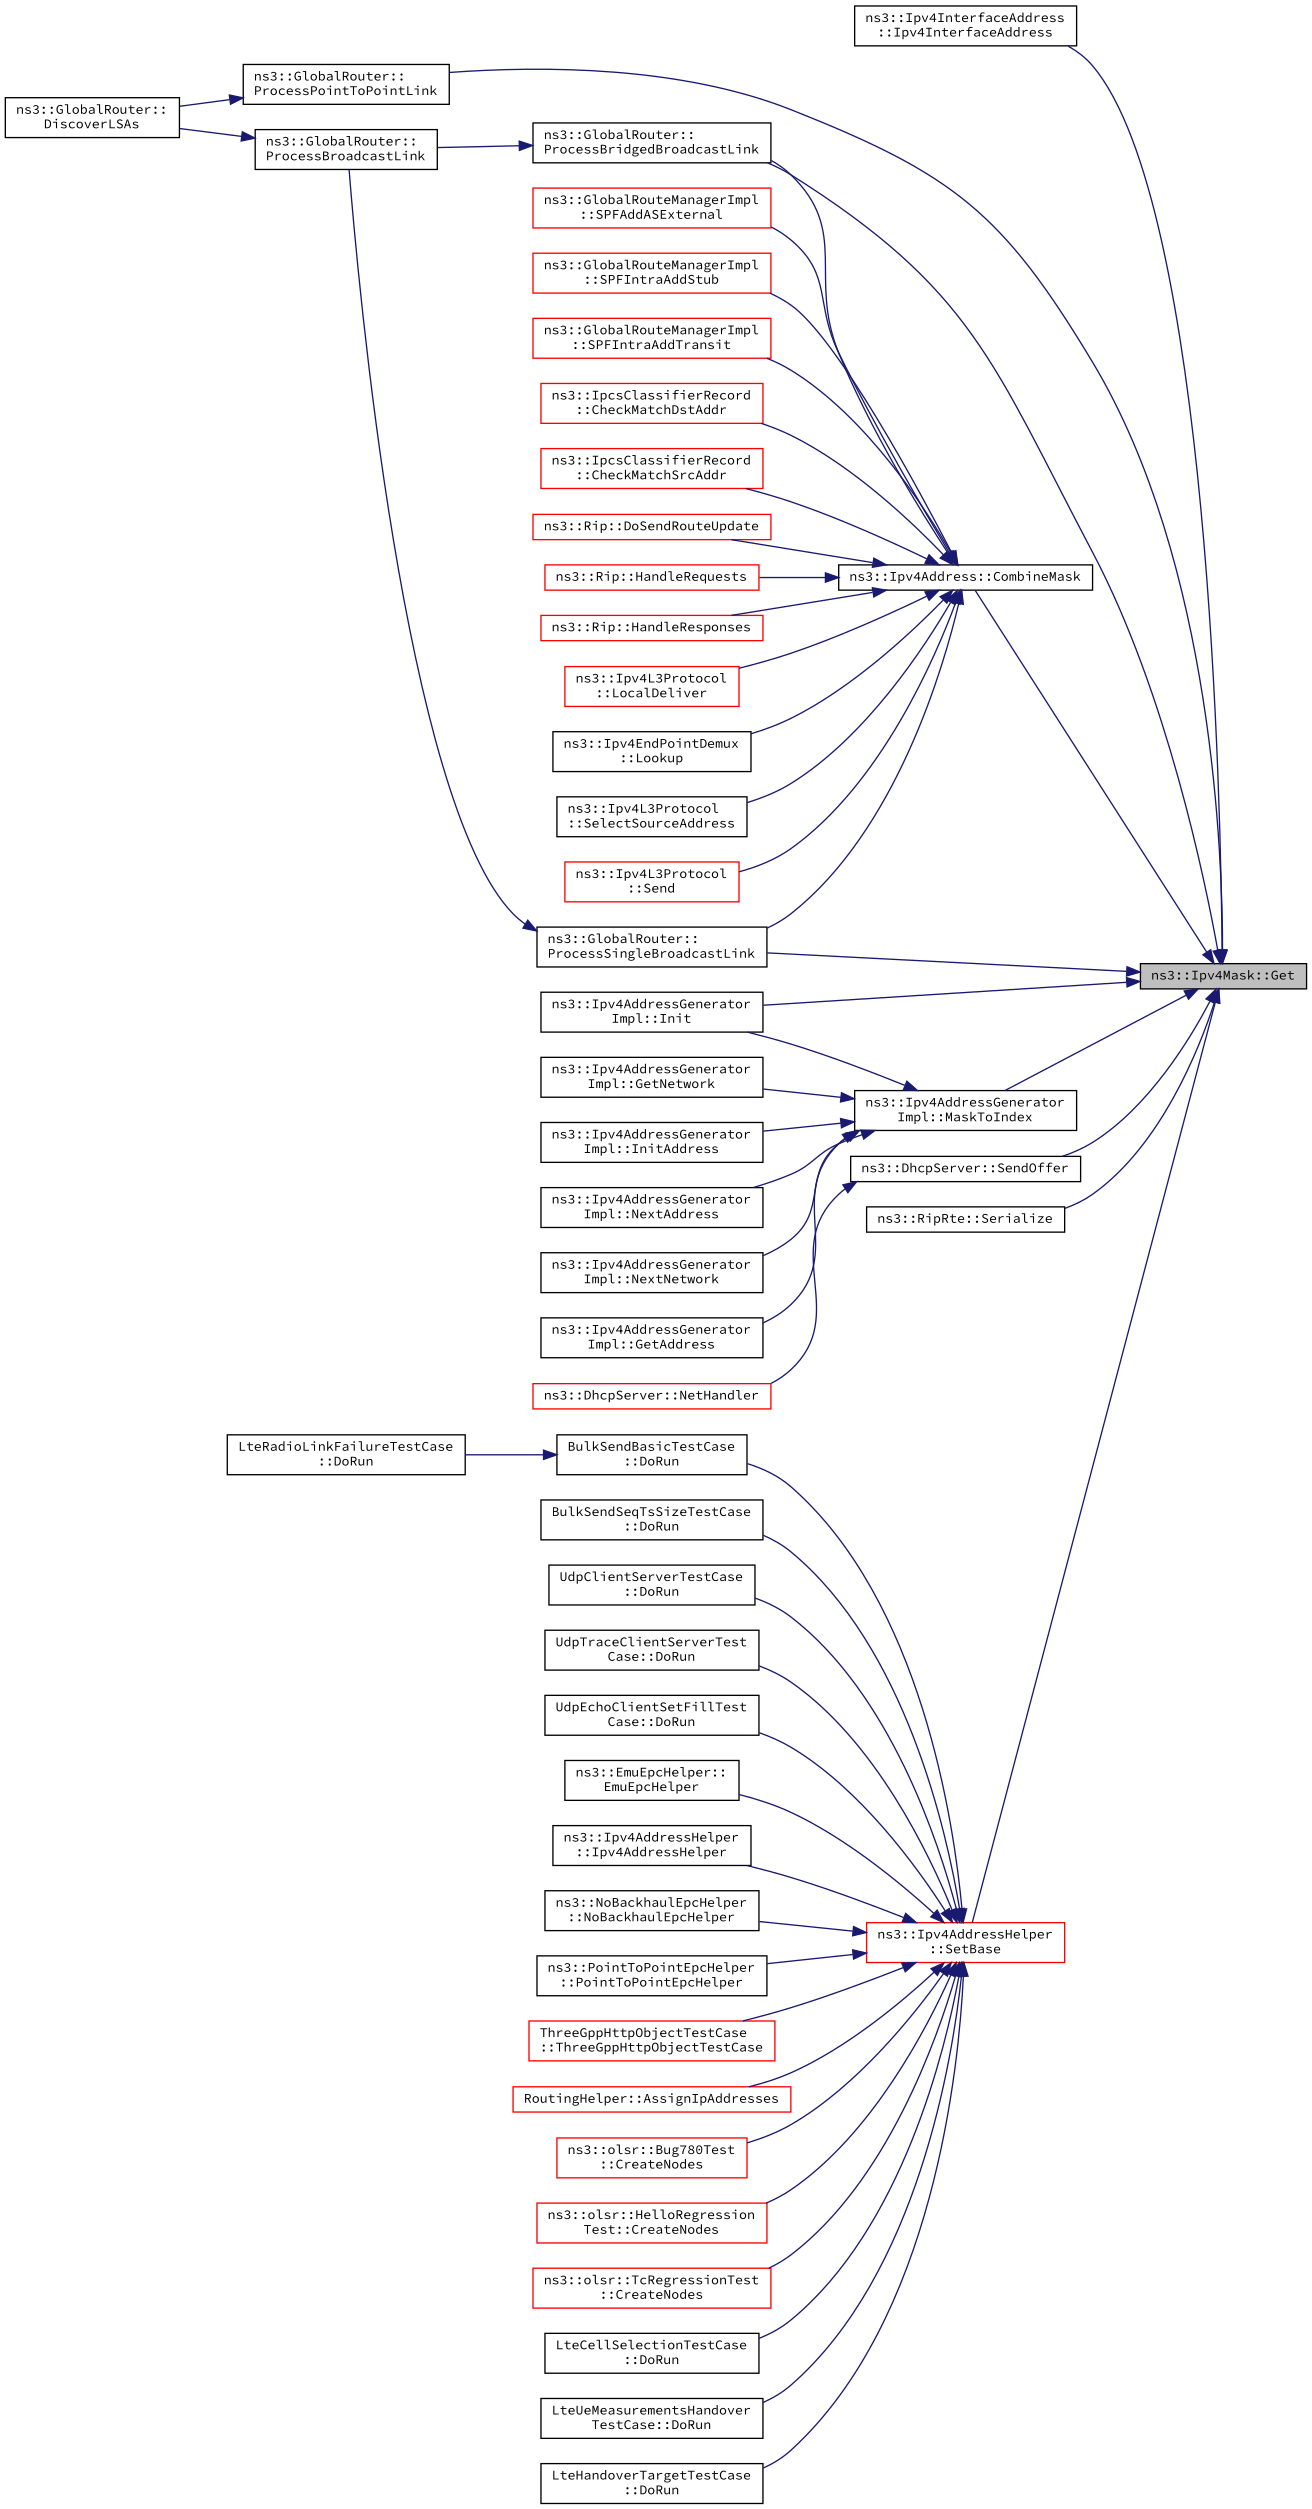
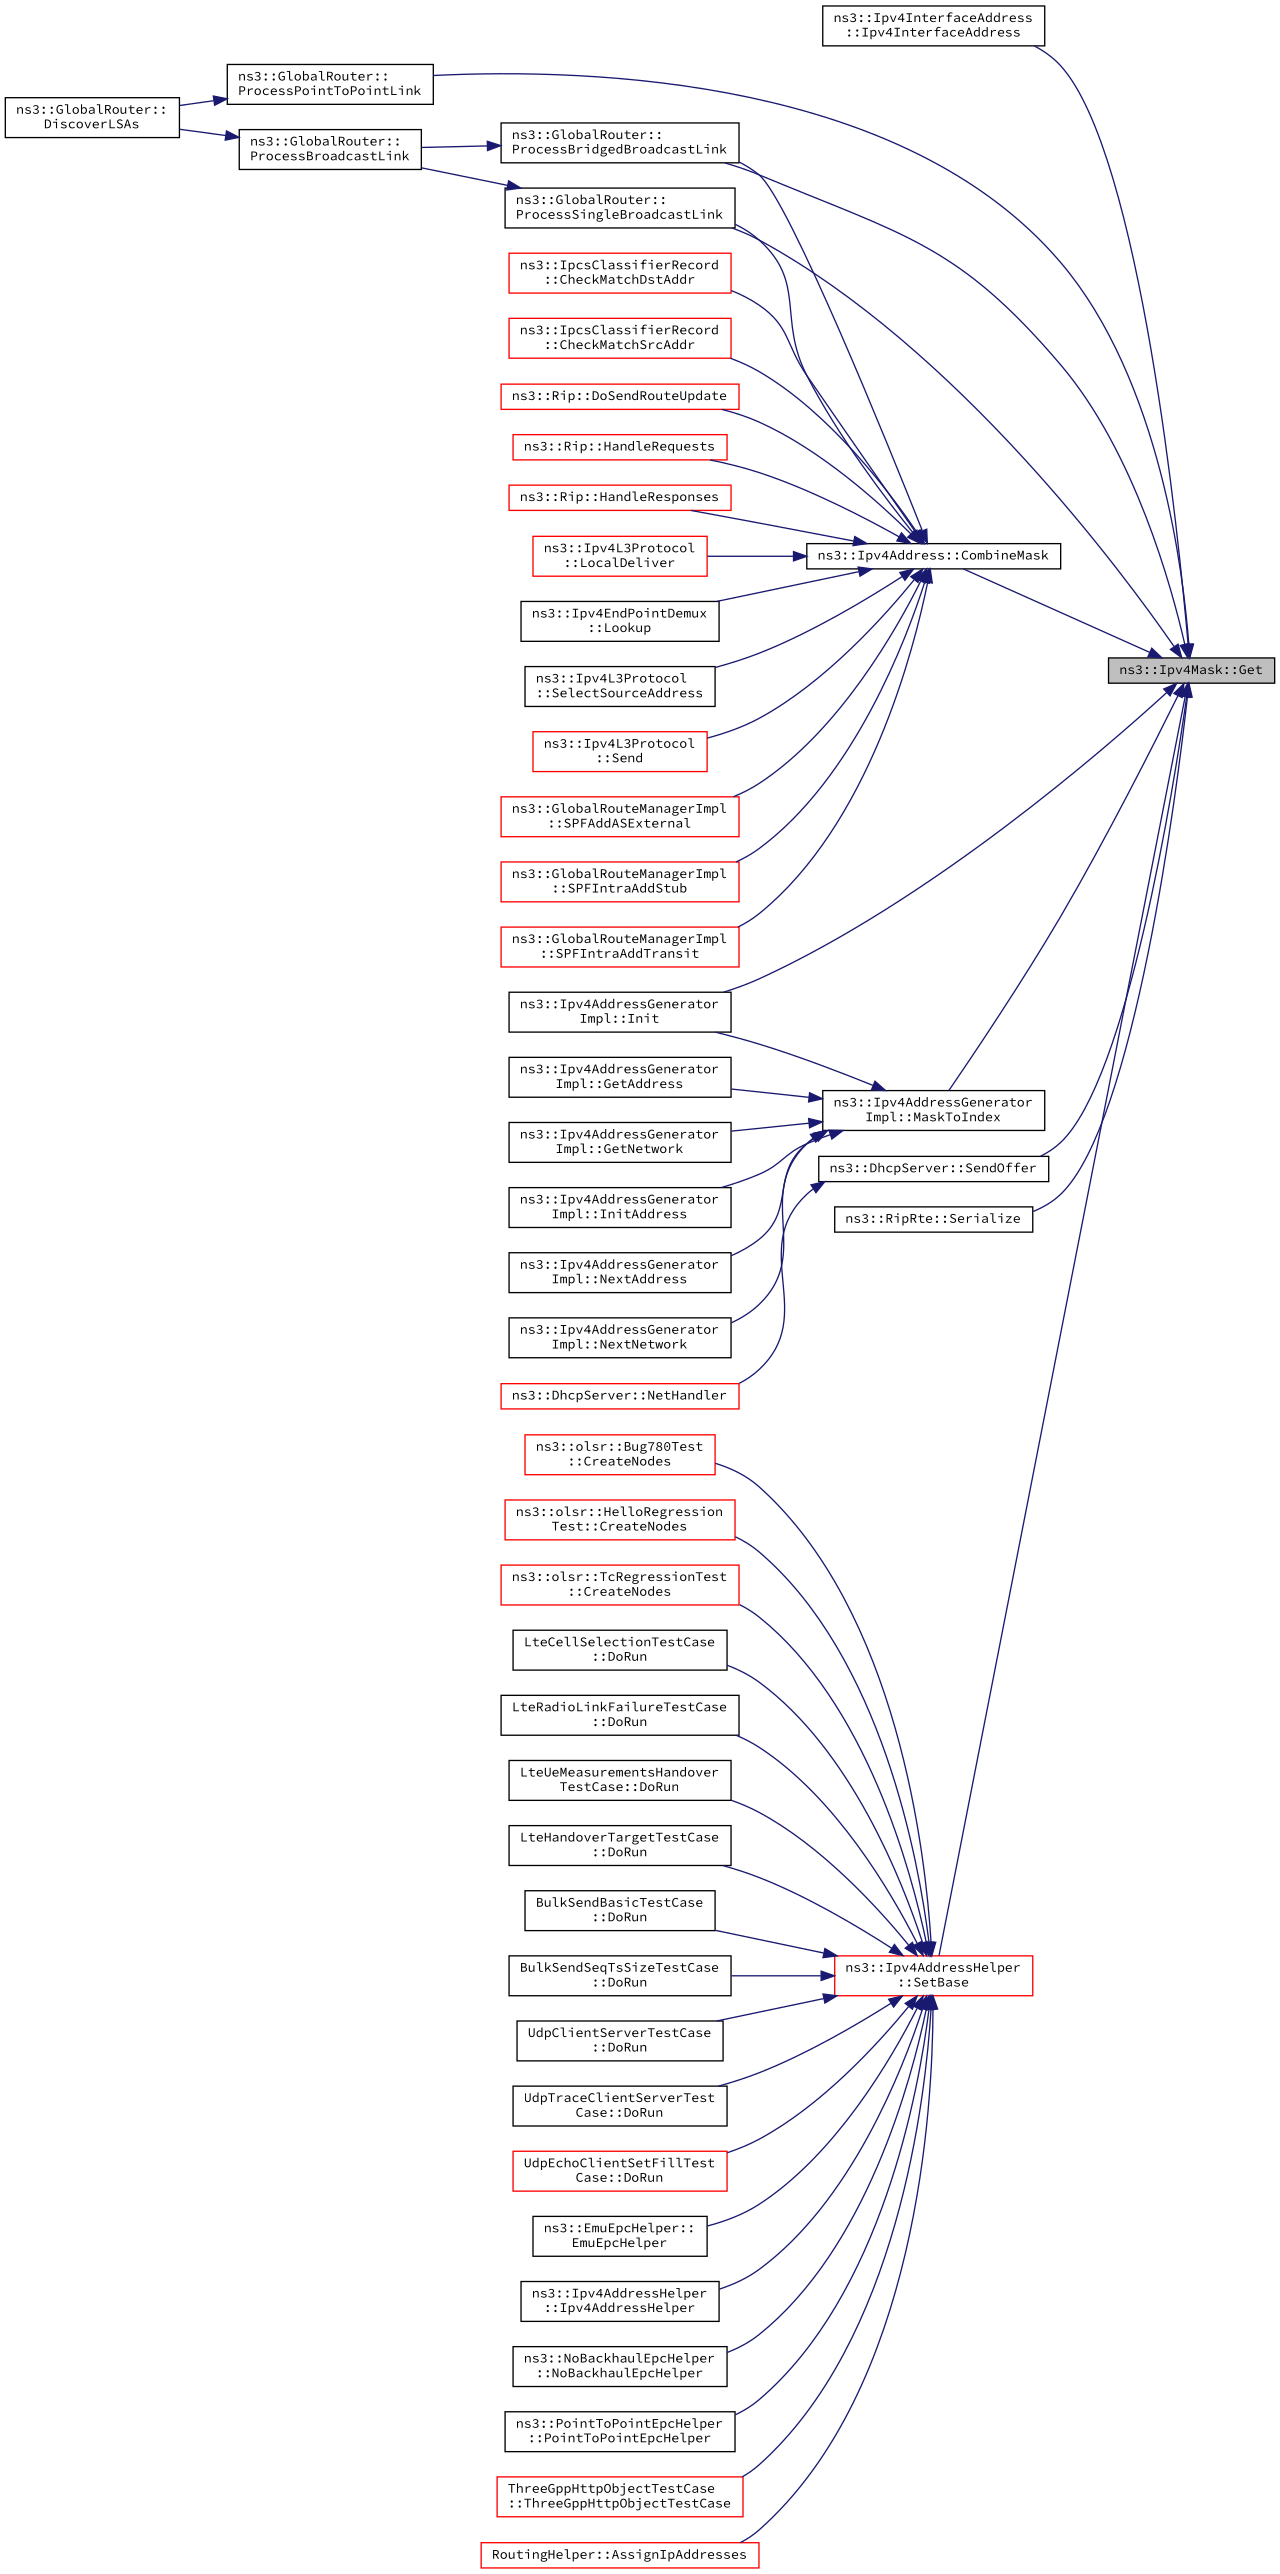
  digraph {
    fontname="Source Code Pro"
    rankdir=RL
    node [color=black fillcolor=white fontname="Source Code Pro" fontsize=10 shape=record style=filled]
    edge [color=midnightblue dir=back fontname="Source Code Pro" fontsize=10 labelfontname=Helvetica labelfontsize=10 style=solid]
    n1 [fillcolor=grey75 fontcolor=black height=0.2 label="ns3::Ipv4Mask::Get" width=0.4]
    n2 [height=0.2 label="ns3::Ipv4InterfaceAddress\l::Ipv4InterfaceAddress" width=0.4]
    n3 [height=0.2 label="ns3::Ipv4Address::CombineMask" width=0.4]
    n4 [height=0.2 label="ns3::GlobalRouter::\lProcessBridgedBroadcastLink" width=0.4]
    n5 [height=0.2 label="ns3::GlobalRouter::\lProcessSingleBroadcastLink" width=0.4]
    n6 [height=0.2 label="ns3::Ipv4AddressGenerator\lImpl::Init" width=0.4]
    n7 [height=0.2 label="ns3::Ipv4AddressGenerator\lImpl::MaskToIndex" width=0.4]
    n8 [height=0.2 label="ns3::GlobalRouter::\lProcessPointToPointLink" width=0.4]
    n9 [height=0.2 label="ns3::DhcpServer::SendOffer" width=0.4]
    n10 [height=0.2 label="ns3::RipRte::Serialize" width=0.4]
    n11 [color=red height=0.2 label="ns3::Ipv4AddressHelper\l::SetBase" width=0.4]
    n12 [color=red height=0.2 label="ns3::IpcsClassifierRecord\l::CheckMatchDstAddr" width=0.4]
    n13 [color=red height=0.2 label="ns3::IpcsClassifierRecord\l::CheckMatchSrcAddr" width=0.4]
    n14 [color=red height=0.2 label="ns3::Rip::DoSendRouteUpdate" width=0.4]
    n15 [color=red height=0.2 label="ns3::Rip::HandleRequests" width=0.4]
    n16 [color=red height=0.2 label="ns3::Rip::HandleResponses" width=0.4]
    n17 [color=red height=0.2 label="ns3::Ipv4L3Protocol\l::LocalDeliver" width=0.4]
    n18 [height=0.2 label="ns3::Ipv4EndPointDemux\l::Lookup" width=0.4]
    n19 [height=0.2 label="ns3::Ipv4L3Protocol\l::SelectSourceAddress" width=0.4]
    n20 [color=red height=0.2 label="ns3::Ipv4L3Protocol\l::Send" width=0.4]
    n21 [color=red height=0.2 label="ns3::GlobalRouteManagerImpl\l::SPFAddASExternal" width=0.4]
    n22 [color=red height=0.2 label="ns3::GlobalRouteManagerImpl\l::SPFIntraAddStub" width=0.4]
    n23 [color=red height=0.2 label="ns3::GlobalRouteManagerImpl\l::SPFIntraAddTransit" width=0.4]
    n24 [height=0.2 label="ns3::GlobalRouter::\lProcessBroadcastLink" width=0.4]
    n25 [height=0.2 label="ns3::Ipv4AddressGenerator\lImpl::GetAddress" width=0.4]
    n26 [height=0.2 label="ns3::Ipv4AddressGenerator\lImpl::GetNetwork" width=0.4]
    n27 [height=0.2 label="ns3::Ipv4AddressGenerator\lImpl::InitAddress" width=0.4]
    n28 [height=0.2 label="ns3::Ipv4AddressGenerator\lImpl::NextAddress" width=0.4]
    n29 [height=0.2 label="ns3::Ipv4AddressGenerator\lImpl::NextNetwork" width=0.4]
    n30 [height=0.2 label="ns3::GlobalRouter::\lDiscoverLSAs" width=0.4]
    n31 [color=red height=0.2 label="ns3::DhcpServer::NetHandler" width=0.4]
    n32 [height=0.2 label="ns3::EmuEpcHelper::\lEmuEpcHelper" width=0.4]
    n33 [height=0.2 label="ns3::Ipv4AddressHelper\l::Ipv4AddressHelper" width=0.4]
    n34 [height=0.2 label="ns3::NoBackhaulEpcHelper\l::NoBackhaulEpcHelper" width=0.4]
    n35 [height=0.2 label="ns3::PointToPointEpcHelper\l::PointToPointEpcHelper" width=0.4]
    n36 [color=red height=0.2 label="ThreeGppHttpObjectTestCase\l::ThreeGppHttpObjectTestCase" width=0.4]
    n37 [color=red height=0.2 label="RoutingHelper::AssignIpAddresses" width=0.4]
    n38 [color=red height=0.2 label="ns3::olsr::Bug780Test\l::CreateNodes" width=0.4]
    n39 [color=red height=0.2 label="ns3::olsr::HelloRegression\lTest::CreateNodes" width=0.4]
    n40 [color=red height=0.2 label="ns3::olsr::TcRegressionTest\l::CreateNodes" width=0.4]
    n41 [height=0.2 label="LteCellSelectionTestCase\l::DoRun" width=0.4]
    n42 [height=0.2 label="LteRadioLinkFailureTestCase\l::DoRun" width=0.4]
    n43 [height=0.2 label="LteUeMeasurementsHandover\lTestCase::DoRun" width=0.4]
    n44 [height=0.2 label="LteHandoverTargetTestCase\l::DoRun" width=0.4]
    n45 [height=0.2 label="BulkSendBasicTestCase\l::DoRun" width=0.4]
    n46 [height=0.2 label="BulkSendSeqTsSizeTestCase\l::DoRun" width=0.4]
    n47 [height=0.2 label="UdpClientServerTestCase\l::DoRun" width=0.4]
    n48 [height=0.2 label="UdpTraceClientServerTest\lCase::DoRun" width=0.4]
-   n49 [height=0.2 label="UdpEchoClientSetFillTest\lCase::DoRun" width=0.4]
+   n49 [color=red height=0.2 label="UdpEchoClientSetFillTest\lCase::DoRun" width=0.4]
    n1 -> n2
    n1 -> n3
    n1 -> n4
    n1 -> n5
    n1 -> n6
    n1 -> n7
    n1 -> n8
    n1 -> n9
    n1 -> n10
    n1 -> n11
    n3 -> n4
    n3 -> n5
    n3 -> n12
    n3 -> n13
    n3 -> n14
    n3 -> n15
    n3 -> n16
    n3 -> n17
    n3 -> n18
    n3 -> n19
    n3 -> n20
    n3 -> n21
    n3 -> n22
    n3 -> n23
    n4 -> n24
    n5 -> n24
    n7 -> n6
    n7 -> n25
    n7 -> n26
    n7 -> n27
    n7 -> n28
    n7 -> n29
    n8 -> n30
    n9 -> n31
    n11 -> n32
    n11 -> n33
    n11 -> n34
    n11 -> n35
    n11 -> n36
    n11 -> n37
    n11 -> n38
    n11 -> n39
    n11 -> n40
    n11 -> n41
-   n45 -> n42
+   n11 -> n42
    n11 -> n43
    n11 -> n44
    n11 -> n45
    n11 -> n46
    n11 -> n47
    n11 -> n48
    n11 -> n49
    n24 -> n30
  }
